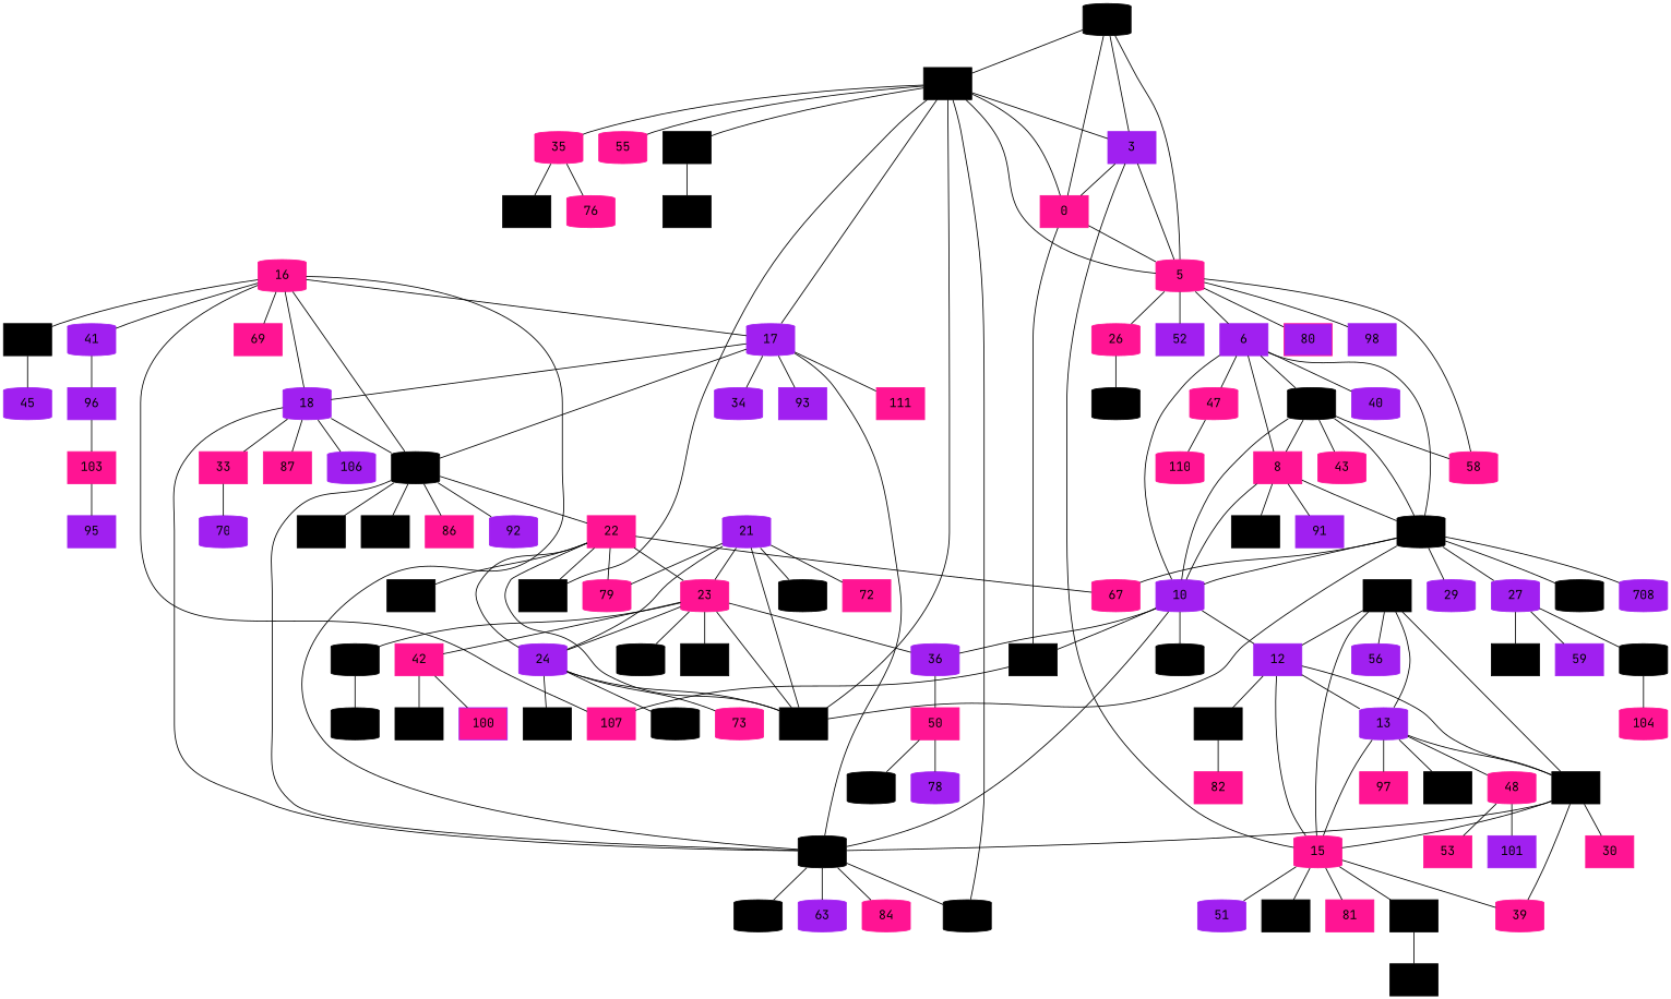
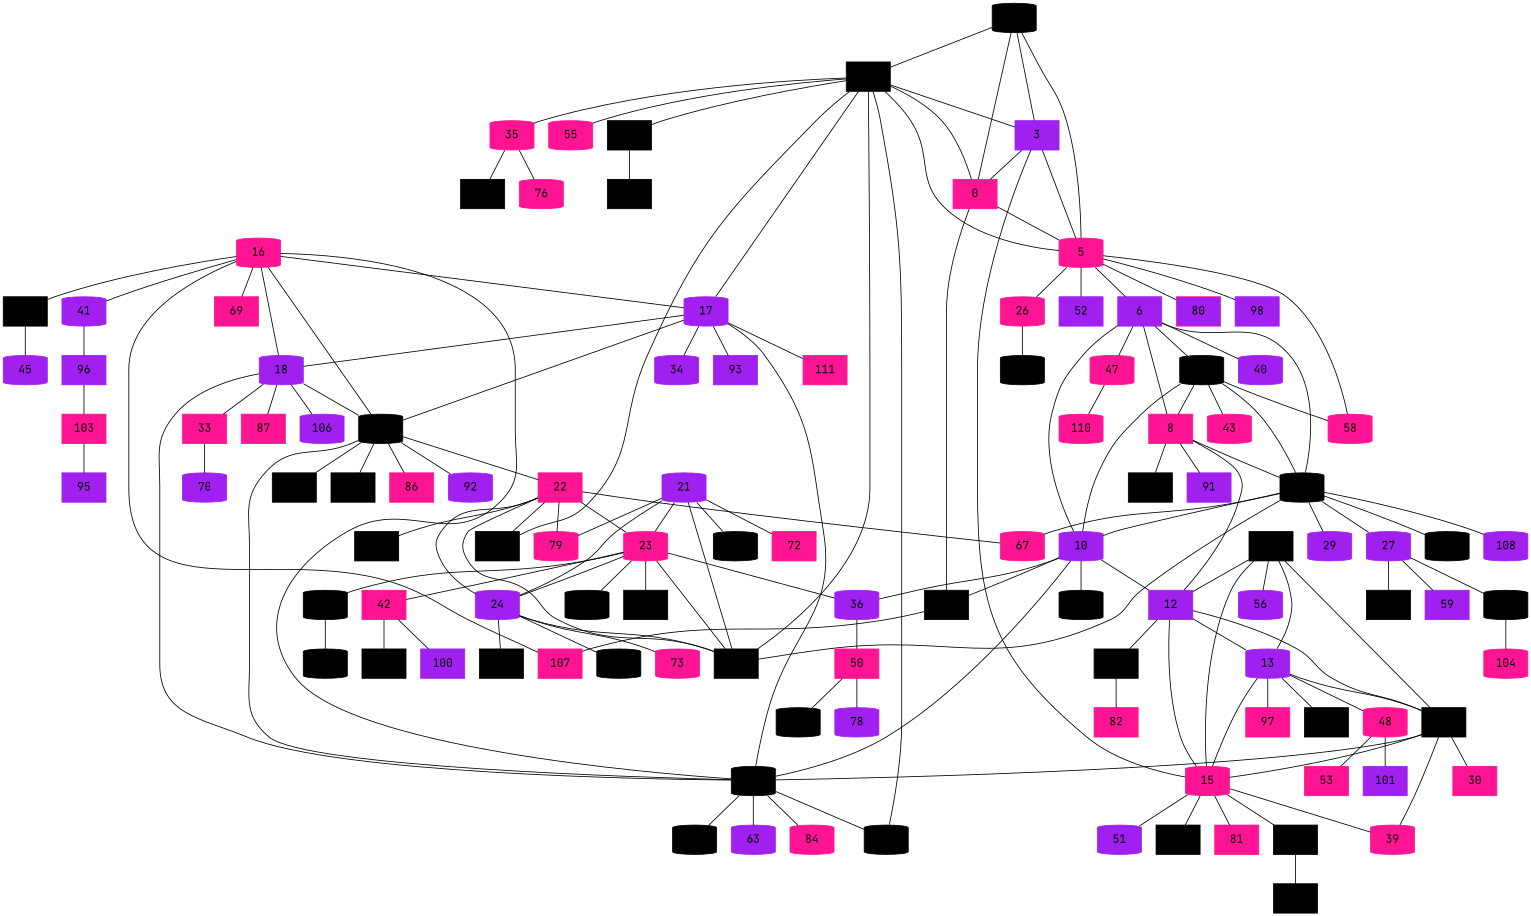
  graph {
    fontname="JetBrains Mono"
    node [color=black fontname="JetBrains Mono" shape=cylinder style=filled]
    edge [fontname="JetBrains Mono"]
    2 [shape=box]
    1
    3 [color=purple shape=box]
    n4 [color=deeppink label=0 shape=box]
    5 [color=deeppink]
    17 [color=purple]
    25 [shape=box]
    35 [color=deeppink]
    44
    55 [color=deeppink]
    60 [shape=box]
    99 [shape=box]
    15 [color=deeppink]
    83 [shape=box]
    6 [color=purple shape=box]
    26 [color=deeppink]
    52 [color=purple shape=box]
    58 [color=deeppink]
    80 [color=deeppink fillcolor=purple shape=box]
    98 [color=purple shape=box]
    20
    18 [color=purple]
    19
    34 [color=purple]
    93 [color=purple shape=box]
    111 [color=deeppink shape=box]
    57 [shape=box]
    76 [color=deeppink]
    77 [shape=box]
    39 [color=deeppink]
    51 [color=purple]
    54 [shape=box]
    81 [color=deeppink shape=box]
    90 [shape=box]
    107 [color=deeppink shape=box]
    7
    8 [color=deeppink shape=box]
    9
    10 [color=purple]
    40 [color=purple]
    47 [color=deeppink]
    102
    43 [color=deeppink]
    31 [shape=box]
    91 [color=purple shape=box]
    27 [color=purple]
    29 [color=purple]
    67 [color=deeppink]
    105
-   108 [color=purple label=708]
+   108 [color=purple]
    12 [color=purple shape=box]
    36 [color=purple]
    85
    110 [color=deeppink]
    37 [shape=box]
    59 [color=purple shape=box]
    65
    13 [color=purple]
    14 [shape=box]
    38 [shape=box]
    62
    63 [color=purple]
    84 [color=deeppink]
    50 [color=deeppink shape=box]
    11 [shape=box]
    56 [color=purple]
    48 [color=deeppink]
    64 [shape=box]
    97 [color=deeppink shape=box]
    30 [color=deeppink shape=box]
    82 [color=deeppink shape=box]
    53 [color=deeppink shape=box]
    101 [color=purple shape=box]
    23 [color=deeppink]
    24 [color=purple]
    28
    42 [color=deeppink shape=box]
    46 [shape=box]
    49
    109 [shape=box]
    16 [color=deeppink]
    32 [shape=box]
    41 [color=purple]
    69 [color=deeppink shape=box]
    33 [color=deeppink shape=box]
    87 [color=deeppink shape=box]
    106 [color=purple]
    22 [color=deeppink shape=box]
    75 [shape=box]
    86 [color=deeppink shape=box]
    92 [color=purple]
    94 [shape=box]
    45 [color=purple]
    96 [color=purple shape=box]
    103 [color=deeppink shape=box]
    70 [color=purple]
    66 [shape=box]
    79 [color=deeppink]
    21 [color=purple]
    61
    72 [color=deeppink shape=box]
    68
    73 [color=deeppink]
    74 [shape=box]
    95 [color=purple shape=box]
    71
    89 [shape=box]
-   100 [color=purple shape=box fillcolor=deeppink]
+   100 [color=purple shape=box]
    104 [color=deeppink]
    78 [color=purple]
    88
    2 -- 3
    2 -- n4
    2 -- 5
    2 -- 17
    2 -- 25
    2 -- 35
    2 -- 44
    2 -- 55
    2 -- 60
    2 -- 99
    1 -- 2
    1 -- 3
    1 -- n4
    1 -- 5
    3 -- n4
    3 -- 5
    3 -- 15
    n4 -- 5
    n4 -- 83
    5 -- 6
    5 -- 26
    5 -- 52
    5 -- 58
    5 -- 80
    5 -- 98
    17 -- 20
    17 -- 18
    17 -- 19
    17 -- 34
    17 -- 93
    17 -- 111
    35 -- 57
    35 -- 76
    60 -- 77
    15 -- 39
    15 -- 51
    15 -- 54
    15 -- 81
    15 -- 90
    83 -- 107
    6 -- 7
    6 -- 8
    6 -- 9
    6 -- 10
    6 -- 40
    6 -- 47
    26 -- 102
    20 -- 44
    20 -- 62
    20 -- 63
    20 -- 84
    18 -- 20
    18 -- 19
    18 -- 33
    18 -- 87
    18 -- 106
    19 -- 20
    19 -- 22
    19 -- 75
    19 -- 86
    19 -- 92
    19 -- 94
    90 -- 109
    7 -- 58
    7 -- 8
    7 -- 9
    7 -- 10
    7 -- 43
    8 -- 9
-   8 -- 10
+   8 -- 12
    8 -- 31
    8 -- 91
    9 -- 25
    9 -- 10
    9 -- 27
    9 -- 29
    9 -- 67
    9 -- 105
    9 -- 108
    10 -- 83
    10 -- 20
    10 -- 12
    10 -- 36
    10 -- 85
    47 -- 110
    27 -- 37
    27 -- 59
    27 -- 65
    12 -- 15
    12 -- 13
    12 -- 14
    12 -- 38
    36 -- 50
    65 -- 104
    13 -- 15
    13 -- 14
    13 -- 48
    13 -- 64
    13 -- 97
    14 -- 15
    14 -- 20
    14 -- 39
    14 -- 30
    38 -- 82
    50 -- 78
    50 -- 88
    11 -- 15
    11 -- 12
    11 -- 13
    11 -- 14
    11 -- 56
    48 -- 53
    48 -- 101
    23 -- 25
    23 -- 36
    23 -- 24
    23 -- 28
    23 -- 42
    23 -- 46
    23 -- 49
    24 -- 25
    24 -- 68
    24 -- 73
    24 -- 74
    28 -- 71
    42 -- 89
    42 -- 100
    16 -- 17
    16 -- 20
    16 -- 18
    16 -- 19
    16 -- 107
    16 -- 32
    16 -- 41
    16 -- 69
    32 -- 45
    41 -- 96
    33 -- 70
    22 -- 25
    22 -- 99
    22 -- 67
    22 -- 23
    22 -- 24
    22 -- 66
    22 -- 79
    96 -- 103
    103 -- 95
    21 -- 25
    21 -- 23
    21 -- 24
    21 -- 79
    21 -- 61
    21 -- 72
  }
